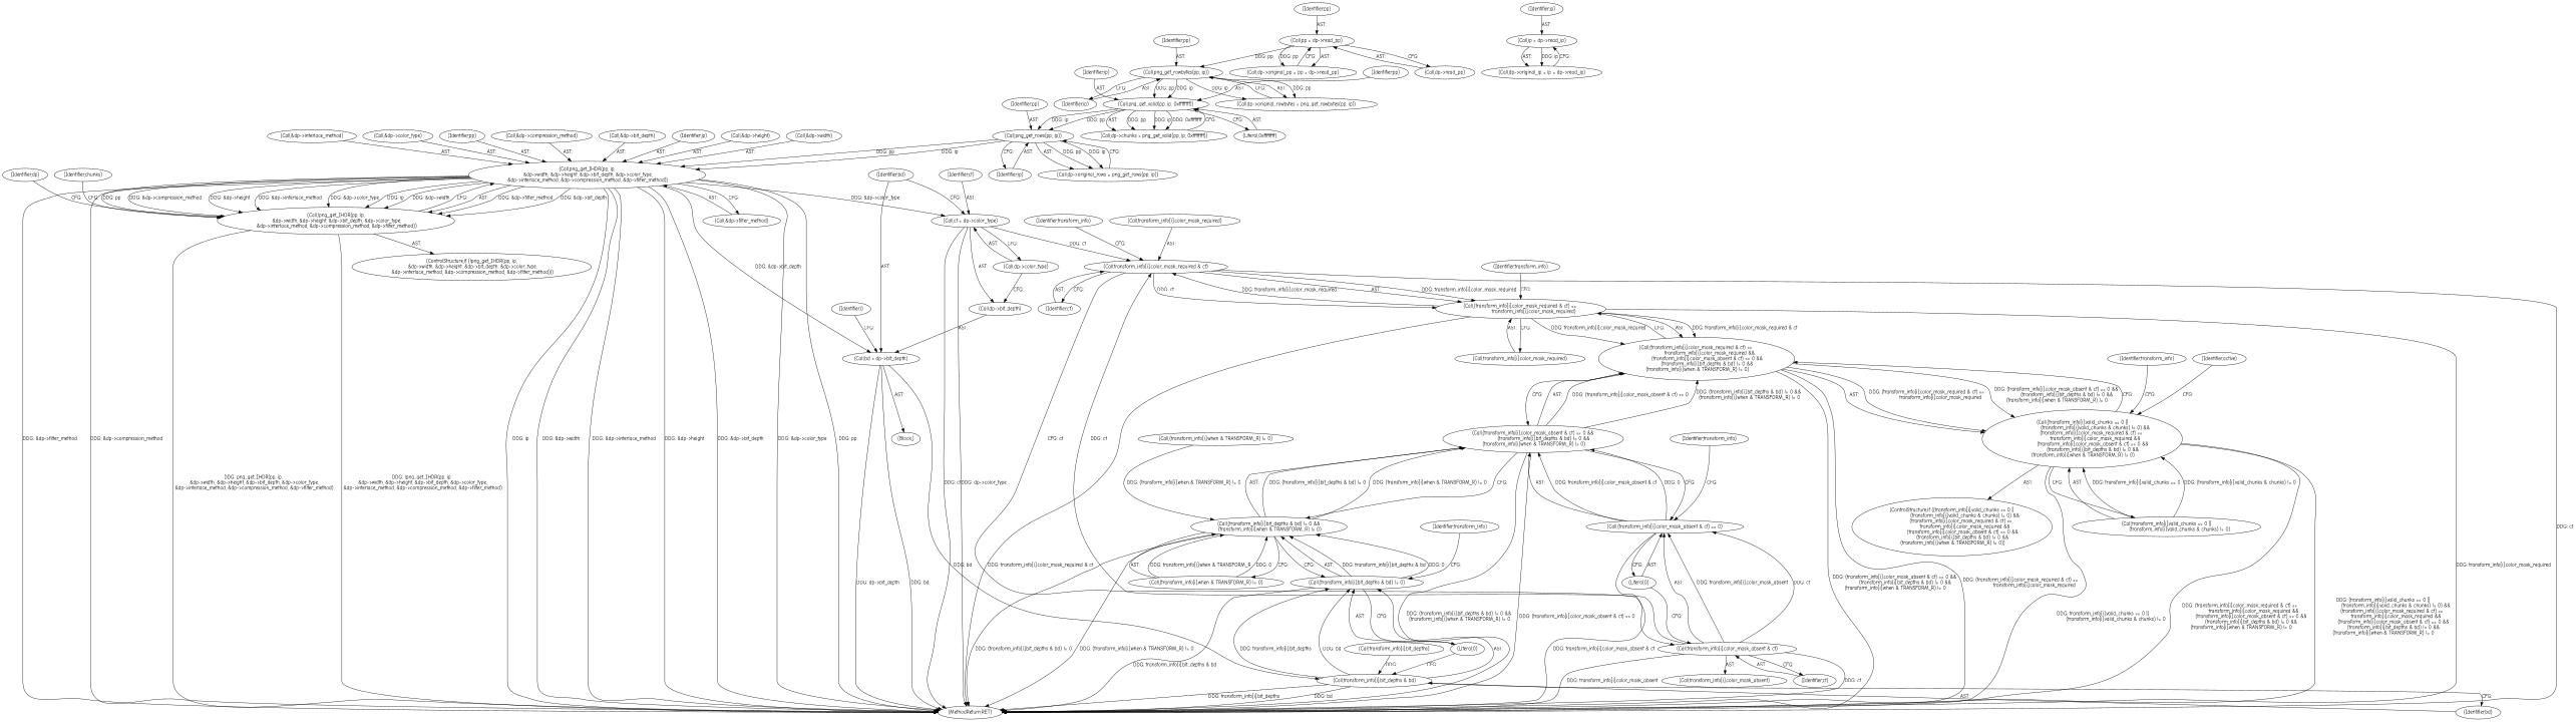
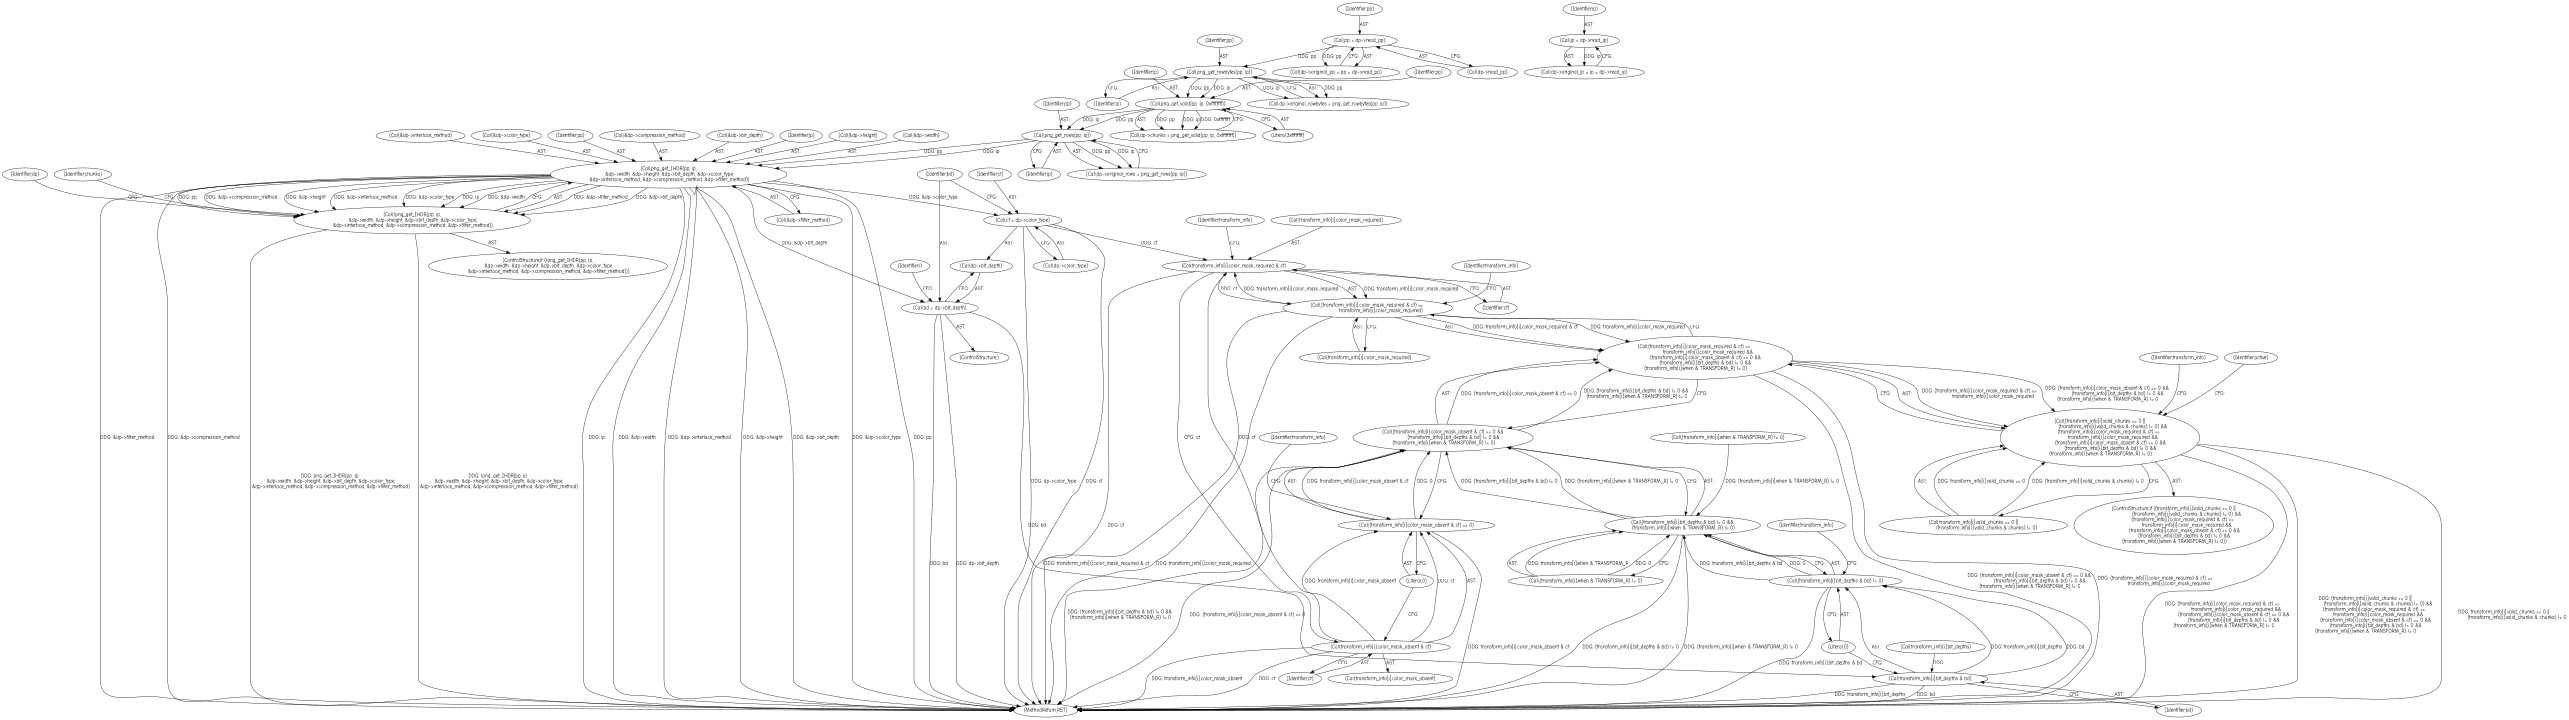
  digraph {
    fontname="Comic Neue"
    node [fontname="Comic Neue"]
    edge [fontname="Comic Neue"]
    n1 [label="(Call,png_get_IHDR(pp, ip,\n &dp->width, &dp->height, &dp->bit_depth, &dp->color_type,\n &dp->interlace_method, &dp->compression_method, &dp->filter_method))"]
    n2 [label="(Call,!png_get_IHDR(pp, ip,\n &dp->width, &dp->height, &dp->bit_depth, &dp->color_type,\n &dp->interlace_method, &dp->compression_method, &dp->filter_method))"]
    n3 [label="(Call,ct = dp->color_type)"]
    n4 [label="(Call,bd = dp->bit_depth)"]
    n5 [label="(Call,&dp->filter_method)"]
    n6 [label="(MethodReturn,RET)"]
    n7 [label="(ControlStructure,if (!png_get_IHDR(pp, ip,\n &dp->width, &dp->height, &dp->bit_depth, &dp->color_type,\n &dp->interlace_method, &dp->compression_method, &dp->filter_method)))"]
    n8 [label="(Call,transform_info[i].color_mask_required & ct)"]
    n9 [label="(Call,dp->color_type)"]
    n10 [label="(Call,dp->bit_depth)"]
-   n11 [label="(Block,)"]
+   n11 [label="(ControlStructure,)"]
    n12 [label="(Call,transform_info[i].bit_depths & bd)"]
    n13 [label="(Call,png_get_rows(pp, ip))"]
    n14 [label="(Identifier,ip)"]
    n15 [label="(Call,dp->original_rows = png_get_rows(pp, ip))"]
    n16 [label="(Call,png_get_valid(pp, ip, 0xffffffff))"]
    n17 [label="(Call,dp->chunks = png_get_valid(pp, ip, 0xffffffff))"]
-   n18 [label="(Literal,0xffffffff)"]
+   n18 [label="(Literal,3xffffffff)"]
    n19 [label="(Call,png_get_rowbytes(pp, ip))"]
    n20 [label="(Identifier,ip)"]
    n21 [label="(Call,dp->original_rowbytes = png_get_rowbytes(pp, ip))"]
    n22 [label="(Call,pp = dp->read_pp)"]
    n23 [label="(Call,dp->original_pp = pp = dp->read_pp)"]
    n24 [label="(Call,dp->read_pp)"]
    n25 [label="(Call,ip = dp->read_ip)"]
    n26 [label="(Call,dp->original_ip = ip = dp->read_ip)"]
    n27 [label="(Call,(transform_info[i].color_mask_required & ct) == \n                transform_info[i].color_mask_required)"]
    n28 [label="(Call,transform_info[i].color_mask_absent & ct)"]
    n29 [label="(Identifier,ct)"]
    n30 [label="(Call,(transform_info[i].color_mask_required & ct) == \n                transform_info[i].color_mask_required &&\n             (transform_info[i].color_mask_absent & ct) == 0 &&\n             (transform_info[i].bit_depths & bd) != 0 &&\n (transform_info[i].when & TRANSFORM_R) != 0)"]
    n31 [label="(Call,transform_info[i].color_mask_required)"]
    n32 [label="(Call,(transform_info[i].color_mask_absent & ct) == 0)"]
    n33 [label="(Identifier,ct)"]
    n34 [label="(Call,transform_info[i].color_mask_absent)"]
    n35 [label="(Call,(transform_info[i].valid_chunks == 0 ||\n                (transform_info[i].valid_chunks & chunks) != 0) &&\n            (transform_info[i].color_mask_required & ct) == \n                transform_info[i].color_mask_required &&\n             (transform_info[i].color_mask_absent & ct) == 0 &&\n             (transform_info[i].bit_depths & bd) != 0 &&\n (transform_info[i].when & TRANSFORM_R) != 0)"]
    n36 [label="(Call,(transform_info[i].color_mask_absent & ct) == 0 &&\n             (transform_info[i].bit_depths & bd) != 0 &&\n (transform_info[i].when & TRANSFORM_R) != 0)"]
    n37 [label="(Call,transform_info[i].valid_chunks == 0 ||\n                (transform_info[i].valid_chunks & chunks) != 0)"]
    n38 [label="(ControlStructure,if ((transform_info[i].valid_chunks == 0 ||\n                (transform_info[i].valid_chunks & chunks) != 0) &&\n            (transform_info[i].color_mask_required & ct) == \n                transform_info[i].color_mask_required &&\n             (transform_info[i].color_mask_absent & ct) == 0 &&\n             (transform_info[i].bit_depths & bd) != 0 &&\n (transform_info[i].when & TRANSFORM_R) != 0))"]
    n39 [label="(Call,(transform_info[i].bit_depths & bd) != 0 &&\n (transform_info[i].when & TRANSFORM_R) != 0)"]
    n40 [label="(Literal,0)"]
    n41 [label="(Call,(transform_info[i].bit_depths & bd) != 0)"]
    n42 [label="(Call,(transform_info[i].when & TRANSFORM_R) != 0)"]
    n43 [label="(Identifier,bd)"]
    n44 [label="(Literal,0)"]
    n45 [label="(Identifier,transform_info)"]
    n46 [label="(Identifier,pp)"]
    n47 [label="(Identifier,pp)"]
    n48 [label="(Identifier,transform_info)"]
    n49 [label="(Call,&dp->compression_method)"]
    n50 [label="(Identifier,dp)"]
    n51 [label="(Identifier,transform_info)"]
    n52 [label="(Identifier,transform_info)"]
    n53 [label="(Call,&dp->bit_depth)"]
    n54 [label="(Identifier,transform_info)"]
    n55 [label="(Call,transform_info[i].color_mask_required)"]
    n56 [label="(Identifier,chunks)"]
    n57 [label="(Identifier,bd)"]
    n58 [label="(Identifier,ct)"]
    n59 [label="(Identifier,active)"]
    n60 [label="(Call,transform_info[i].bit_depths)"]
    n61 [label="(Identifier,pp)"]
    n62 [label="(Identifier,ip)"]
    n63 [label="(Call,&dp->height)"]
    n64 [label="(Identifier,ip)"]
    n65 [label="(Call,(transform_info[i].when & TRANSFORM_R) != 0)"]
    n66 [label="(Call,&dp->width)"]
    n67 [label="(Identifier,ip)"]
    n68 [label="(Call,&dp->interlace_method)"]
    n69 [label="(Identifier,pp)"]
    n70 [label="(Identifier,i)"]
    n71 [label="(Identifier,pp)"]
    n72 [label="(Call,&dp->color_type)"]
    n1 -> n2 [label="AST: "]
    n1 -> n2 [label="DDG: &dp->filter_method"]
    n1 -> n2 [label="DDG: &dp->bit_depth"]
    n1 -> n2 [label="DDG: pp"]
    n1 -> n2 [label="DDG: &dp->compression_method"]
    n1 -> n2 [label="DDG: &dp->height"]
    n1 -> n2 [label="DDG: &dp->interlace_method"]
    n1 -> n2 [label="DDG: &dp->color_type"]
    n1 -> n2 [label="DDG: ip"]
    n1 -> n2 [label="DDG: &dp->width"]
    n1 -> n3 [label="DDG: &dp->color_type"]
    n1 -> n4 [label="DDG: &dp->bit_depth"]
    n1 -> n5 [label="CFG: "]
    n1 -> n6 [label="DDG: ip"]
    n1 -> n6 [label="DDG: &dp->width"]
    n1 -> n6 [label="DDG: &dp->interlace_method"]
    n1 -> n6 [label="DDG: &dp->height"]
    n1 -> n6 [label="DDG: &dp->bit_depth"]
    n1 -> n6 [label="DDG: &dp->color_type"]
    n1 -> n6 [label="DDG: pp"]
    n1 -> n6 [label="DDG: &dp->filter_method"]
    n1 -> n6 [label="DDG: &dp->compression_method"]
    n2 -> n1 [label="CFG: "]
    n2 -> n6 [label="DDG: !png_get_IHDR(pp, ip,\n &dp->width, &dp->height, &dp->bit_depth, &dp->color_type,\n &dp->interlace_method, &dp->compression_method, &dp->filter_method)"]
    n2 -> n6 [label="DDG: png_get_IHDR(pp, ip,\n &dp->width, &dp->height, &dp->bit_depth, &dp->color_type,\n &dp->interlace_method, &dp->compression_method, &dp->filter_method)"]
    n2 -> n7 [label="AST: "]
    n3 -> n6 [label="DDG: ct"]
    n3 -> n6 [label="DDG: dp->color_type"]
    n3 -> n8 [label="DDG: ct"]
    n3 -> n9 [label="CFG: "]
    n3 -> n10 [label="AST: "]
    n4 -> n6 [label="DDG: bd"]
    n4 -> n6 [label="DDG: dp->bit_depth"]
-   n9 -> n10 [label="CFG: "]
+   n4 -> n10 [label="CFG: "]
    n4 -> n11 [label="AST: "]
    n4 -> n12 [label="DDG: bd"]
    n5 -> n1 [label="AST: "]
    n8 -> n6 [label="DDG: ct"]
    n8 -> n27 [label="AST: "]
    n8 -> n27 [label="DDG: transform_info[i].color_mask_required"]
    n8 -> n27 [label="DDG: ct"]
    n8 -> n28 [label="CFG: ct"]
    n8 -> n29 [label="CFG: "]
    n9 -> n3 [label="AST: "]
    n10 -> n4 [label="AST: "]
    n12 -> n6 [label="DDG: transform_info[i].bit_depths"]
    n12 -> n6 [label="DDG: bd"]
    n12 -> n41 [label="AST: "]
    n12 -> n41 [label="DDG: transform_info[i].bit_depths"]
    n12 -> n41 [label="DDG: bd"]
    n12 -> n43 [label="CFG: "]
    n13 -> n1 [label="DDG: pp"]
    n13 -> n1 [label="DDG: ip"]
    n13 -> n14 [label="CFG: "]
    n13 -> n15 [label="AST: "]
    n13 -> n15 [label="DDG: pp"]
    n13 -> n15 [label="DDG: ip"]
    n14 -> n13 [label="AST: "]
    n15 -> n13 [label="CFG: "]
    n16 -> n13 [label="DDG: pp"]
    n16 -> n13 [label="DDG: ip"]
    n16 -> n17 [label="AST: "]
    n16 -> n17 [label="DDG: pp"]
    n16 -> n17 [label="DDG: ip"]
    n16 -> n17 [label="DDG: 0xffffffff"]
    n16 -> n18 [label="CFG: "]
    n17 -> n16 [label="CFG: "]
    n18 -> n16 [label="AST: "]
    n19 -> n16 [label="DDG: pp"]
    n19 -> n16 [label="DDG: ip"]
    n19 -> n20 [label="CFG: "]
    n19 -> n21 [label="AST: "]
    n19 -> n21 [label="DDG: pp"]
    n19 -> n21 [label="DDG: ip"]
    n20 -> n19 [label="AST: "]
    n21 -> n19 [label="CFG: "]
    n22 -> n19 [label="DDG: pp"]
    n22 -> n23 [label="AST: "]
    n22 -> n23 [label="DDG: pp"]
    n22 -> n24 [label="CFG: "]
    n23 -> n22 [label="CFG: "]
    n24 -> n22 [label="AST: "]
    n25 -> n26 [label="AST: "]
    n25 -> n26 [label="DDG: ip"]
    n26 -> n25 [label="CFG: "]
    n27 -> n6 [label="DDG: transform_info[i].color_mask_required & ct"]
    n27 -> n6 [label="DDG: transform_info[i].color_mask_required"]
    n27 -> n8 [label="DDG: transform_info[i].color_mask_required"]
    n27 -> n30 [label="AST: "]
    n27 -> n30 [label="DDG: transform_info[i].color_mask_required & ct"]
    n27 -> n30 [label="DDG: transform_info[i].color_mask_required"]
    n27 -> n31 [label="CFG: "]
    n28 -> n6 [label="DDG: ct"]
    n28 -> n6 [label="DDG: transform_info[i].color_mask_absent"]
    n28 -> n8 [label="DDG: ct"]
    n28 -> n32 [label="AST: "]
    n28 -> n32 [label="DDG: transform_info[i].color_mask_absent"]
    n28 -> n32 [label="DDG: ct"]
    n28 -> n33 [label="CFG: "]
    n28 -> n34 [label="AST: "]
    n29 -> n8 [label="AST: "]
    n30 -> n6 [label="DDG: (transform_info[i].color_mask_absent & ct) == 0 &&\n             (transform_info[i].bit_depths & bd) != 0 &&\n (transform_info[i].when & TRANSFORM_R) != 0"]
    n30 -> n6 [label="DDG: (transform_info[i].color_mask_required & ct) == \n                transform_info[i].color_mask_required"]
    n30 -> n27 [label="CFG: "]
    n30 -> n35 [label="AST: "]
    n30 -> n35 [label="DDG: (transform_info[i].color_mask_required & ct) == \n                transform_info[i].color_mask_required"]
    n30 -> n35 [label="DDG: (transform_info[i].color_mask_absent & ct) == 0 &&\n             (transform_info[i].bit_depths & bd) != 0 &&\n (transform_info[i].when & TRANSFORM_R) != 0"]
    n30 -> n36 [label="CFG: "]
    n31 -> n27 [label="AST: "]
    n32 -> n6 [label="DDG: transform_info[i].color_mask_absent & ct"]
    n32 -> n36 [label="AST: "]
    n32 -> n36 [label="DDG: transform_info[i].color_mask_absent & ct"]
    n32 -> n36 [label="DDG: 0"]
    n32 -> n40 [label="CFG: "]
    n33 -> n28 [label="AST: "]
    n35 -> n6 [label="DDG: transform_info[i].valid_chunks == 0 ||\n                (transform_info[i].valid_chunks & chunks) != 0"]
    n35 -> n6 [label="DDG: (transform_info[i].color_mask_required & ct) == \n                transform_info[i].color_mask_required &&\n             (transform_info[i].color_mask_absent & ct) == 0 &&\n             (transform_info[i].bit_depths & bd) != 0 &&\n (transform_info[i].when & TRANSFORM_R) != 0"]
    n35 -> n6 [label="DDG: (transform_info[i].valid_chunks == 0 ||\n                (transform_info[i].valid_chunks & chunks) != 0) &&\n            (transform_info[i].color_mask_required & ct) == \n                transform_info[i].color_mask_required &&\n             (transform_info[i].color_mask_absent & ct) == 0 &&\n             (transform_info[i].bit_depths & bd) != 0 &&\n (transform_info[i].when & TRANSFORM_R) != 0"]
    n35 -> n30 [label="CFG: "]
    n35 -> n37 [label="CFG: "]
    n35 -> n38 [label="AST: "]
    n36 -> n6 [label="DDG: (transform_info[i].bit_depths & bd) != 0 &&\n (transform_info[i].when & TRANSFORM_R) != 0"]
    n36 -> n6 [label="DDG: (transform_info[i].color_mask_absent & ct) == 0"]
    n36 -> n30 [label="AST: "]
    n36 -> n30 [label="DDG: (transform_info[i].color_mask_absent & ct) == 0"]
    n36 -> n30 [label="DDG: (transform_info[i].bit_depths & bd) != 0 &&\n (transform_info[i].when & TRANSFORM_R) != 0"]
    n36 -> n32 [label="CFG: "]
    n36 -> n39 [label="CFG: "]
    n37 -> n35 [label="AST: "]
    n37 -> n35 [label="DDG: transform_info[i].valid_chunks == 0"]
    n37 -> n35 [label="DDG: (transform_info[i].valid_chunks & chunks) != 0"]
    n39 -> n6 [label="DDG: (transform_info[i].bit_depths & bd) != 0"]
    n39 -> n6 [label="DDG: (transform_info[i].when & TRANSFORM_R) != 0"]
    n39 -> n36 [label="AST: "]
    n39 -> n36 [label="DDG: (transform_info[i].bit_depths & bd) != 0"]
    n39 -> n36 [label="DDG: (transform_info[i].when & TRANSFORM_R) != 0"]
    n39 -> n41 [label="CFG: "]
    n39 -> n42 [label="CFG: "]
    n40 -> n28 [label="CFG: "]
    n40 -> n32 [label="AST: "]
    n41 -> n6 [label="DDG: transform_info[i].bit_depths & bd"]
    n41 -> n39 [label="AST: "]
    n41 -> n39 [label="DDG: transform_info[i].bit_depths & bd"]
    n41 -> n39 [label="DDG: 0"]
    n41 -> n44 [label="CFG: "]
    n42 -> n39 [label="AST: "]
    n42 -> n39 [label="DDG: transform_info[i].when & TRANSFORM_R"]
    n42 -> n39 [label="DDG: 0"]
    n43 -> n12 [label="AST: "]
    n44 -> n12 [label="CFG: "]
    n44 -> n41 [label="AST: "]
    n45 -> n41 [label="CFG: "]
    n46 -> n13 [label="AST: "]
    n47 -> n1 [label="AST: "]
    n48 -> n8 [label="CFG: "]
    n49 -> n1 [label="AST: "]
    n50 -> n2 [label="CFG: "]
    n51 -> n27 [label="CFG: "]
    n52 -> n32 [label="CFG: "]
    n53 -> n1 [label="AST: "]
    n54 -> n35 [label="CFG: "]
    n55 -> n8 [label="AST: "]
    n56 -> n2 [label="CFG: "]
    n57 -> n3 [label="CFG: "]
    n57 -> n4 [label="AST: "]
    n58 -> n3 [label="AST: "]
    n59 -> n35 [label="CFG: "]
    n60 -> n12 [label="DDG: "]
    n61 -> n19 [label="AST: "]
    n62 -> n1 [label="AST: "]
    n63 -> n1 [label="AST: "]
    n64 -> n16 [label="AST: "]
    n65 -> n39 [label="DDG: (transform_info[i].when & TRANSFORM_R) != 0"]
    n66 -> n1 [label="AST: "]
    n67 -> n25 [label="AST: "]
    n68 -> n1 [label="AST: "]
    n69 -> n22 [label="AST: "]
    n70 -> n4 [label="CFG: "]
    n71 -> n16 [label="AST: "]
    n72 -> n1 [label="AST: "]
  }
